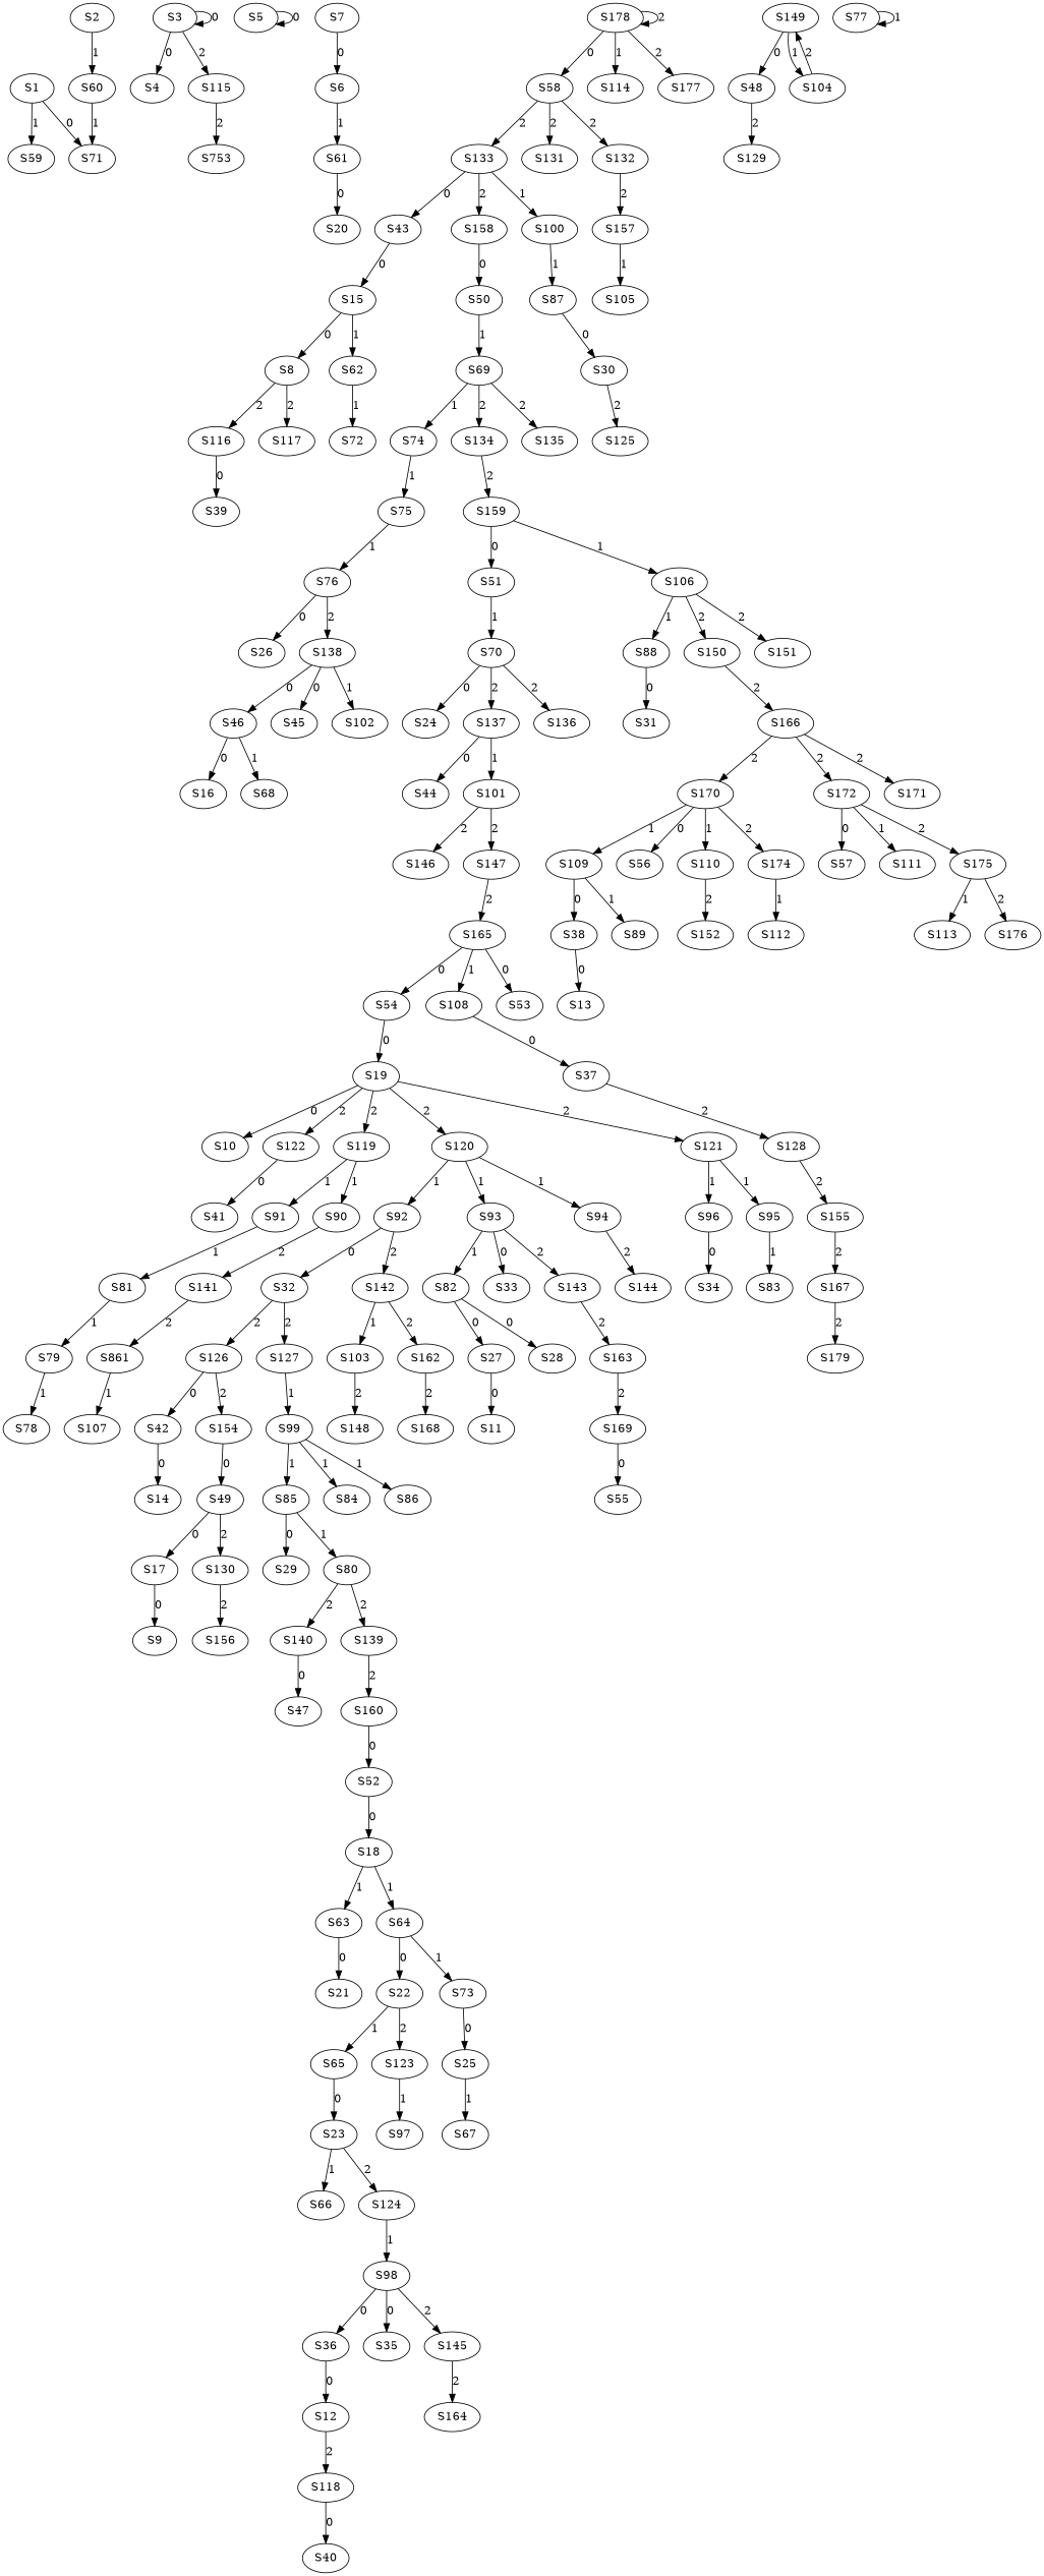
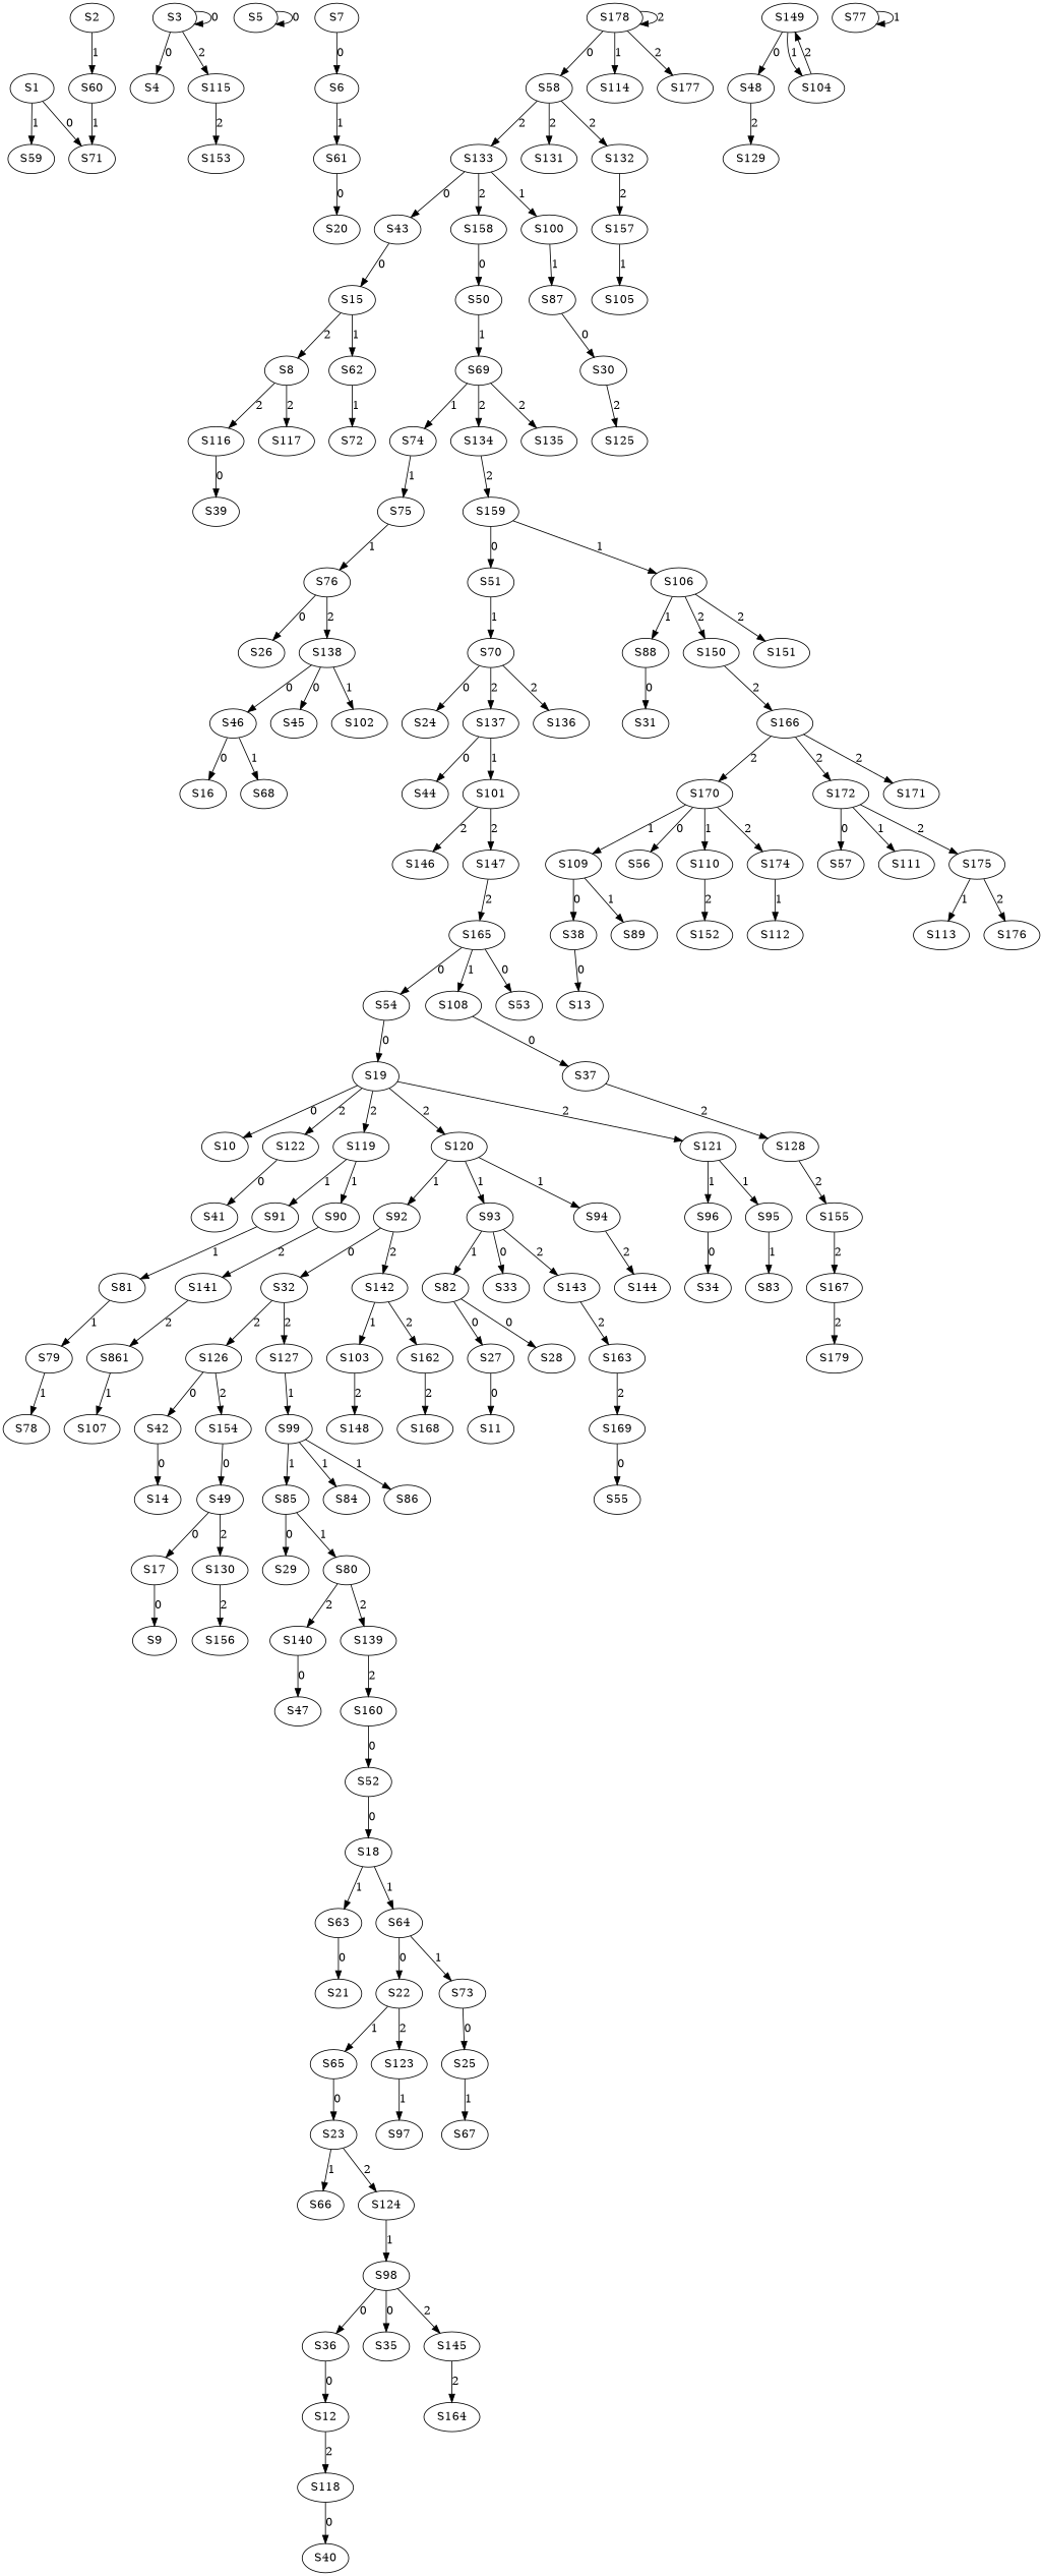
  strict digraph {
    S1
    S59
    S71
    S2
    S60
    S3
    S4
    S115
-   S153 [label=S753]
+   S153
    S5
    S7
    S6
    S61
    S20
    S15
    S8
    S62
    S116
    S117
    S72
    S39
    S17
    S9
    S19
    S10
    S122
    S119
    S120
    S121
    S41
    S91
    S90
    S92
    S93
    S94
    S96
    S95
    S27
    S11
    S36
    S12
    S118
    S40
    S38
    S13
    S42
    S14
    S43
    S46
    S16
    S68
    S49
    S130
    S156
    S52
    S18
    S63
    S64
    S21
    S22
    S73
    S54
    S65
    S123
    S25
    S23
    S97
    S66
    S124
    S98
    S70
    S24
    S137
    S136
    S44
    S101
    S67
    S76
    S26
    S138
    S45
    S102
    S82
    S28
    S85
    S29
    S80
    S140
    S139
    S87
    S30
    S125
    S88
    S31
    S32
    S142
    S126
    S127
    S103
    S162
    S154
    S99
    S33
    S143
    S163
    S34
    S35
    S145
    S164
    S108
    S37
    S128
    S155
    S109
    S89
    S133
    S158
    S100
    S50
    S146
    S147
    S47
    S149
    S48
    S104
    S129
    S69
    S74
    S134
    S135
    S159
    S51
    S106
    S150
    S151
    S160
    S165
    S53
    S169
    S55
    S170
    S56
    S110
    S174
    S152
    S112
    S172
    S57
    S111
    S175
    S113
    S176
    S178
    S58
    S114
    S177
    S131
    S132
    S157
    S75
    S77
    S79
    S78
    S81
    S83
    S84
    S86
    S166
    S141
    n170 [label=S861]
    S144
    S148
    S168
    S105
    S107
    S167
    S171
    n178 [label=S179]
    S1 -> S59 [label=1]
    S1 -> S71 [label=0]
    S2 -> S60 [label=1]
    S60 -> S71 [label=1]
    S3 -> S3 [label=0]
    S3 -> S4 [label=0]
    S3 -> S115 [label=2]
    S115 -> S153 [label=2]
    S5 -> S5 [label=0]
    S7 -> S6 [label=0]
    S6 -> S61 [label=1]
    S61 -> S20 [label=0]
-   S15 -> S8 [label=0]
+   S15 -> S8 [label=2]
    S15 -> S62 [label=1]
    S8 -> S116 [label=2]
    S8 -> S117 [label=2]
    S62 -> S72 [label=1]
    S116 -> S39 [label=0]
    S17 -> S9 [label=0]
    S19 -> S10 [label=0]
    S19 -> S122 [label=2]
    S19 -> S119 [label=2]
    S19 -> S120 [label=2]
    S19 -> S121 [label=2]
    S122 -> S41 [label=0]
    S119 -> S91 [label=1]
    S119 -> S90 [label=1]
    S120 -> S92 [label=1]
    S120 -> S93 [label=1]
    S120 -> S94 [label=1]
    S121 -> S96 [label=1]
    S121 -> S95 [label=1]
    S91 -> S81 [label=1]
    S90 -> S141 [label=2]
    S92 -> S32 [label=0]
    S92 -> S142 [label=2]
    S93 -> S82 [label=1]
    S93 -> S33 [label=0]
    S93 -> S143 [label=2]
    S94 -> S144 [label=2]
    S96 -> S34 [label=0]
    S95 -> S83 [label=1]
    S27 -> S11 [label=0]
    S36 -> S12 [label=0]
    S12 -> S118 [label=2]
    S118 -> S40 [label=0]
    S38 -> S13 [label=0]
    S42 -> S14 [label=0]
    S43 -> S15 [label=0]
    S46 -> S16 [label=0]
    S46 -> S68 [label=1]
    S49 -> S17 [label=0]
    S49 -> S130 [label=2]
    S130 -> S156 [label=2]
    S52 -> S18 [label=0]
    S18 -> S63 [label=1]
    S18 -> S64 [label=1]
    S63 -> S21 [label=0]
    S64 -> S22 [label=0]
    S64 -> S73 [label=1]
    S22 -> S65 [label=1]
    S22 -> S123 [label=2]
    S73 -> S25 [label=0]
    S54 -> S19 [label=0]
    S65 -> S23 [label=0]
    S123 -> S97 [label=1]
    S25 -> S67 [label=1]
    S23 -> S66 [label=1]
    S23 -> S124 [label=2]
    S124 -> S98 [label=1]
    S98 -> S36 [label=0]
    S98 -> S35 [label=0]
    S98 -> S145 [label=2]
    S70 -> S24 [label=0]
    S70 -> S137 [label=2]
    S70 -> S136 [label=2]
    S137 -> S44 [label=0]
    S137 -> S101 [label=1]
    S101 -> S146 [label=2]
    S101 -> S147 [label=2]
    S76 -> S26 [label=0]
    S76 -> S138 [label=2]
    S138 -> S46 [label=0]
    S138 -> S45 [label=0]
    S138 -> S102 [label=1]
    S82 -> S27 [label=0]
    S82 -> S28 [label=0]
    S85 -> S29 [label=0]
    S85 -> S80 [label=1]
    S80 -> S140 [label=2]
    S80 -> S139 [label=2]
    S140 -> S47 [label=0]
    S139 -> S160 [label=2]
    S87 -> S30 [label=0]
    S30 -> S125 [label=2]
    S88 -> S31 [label=0]
    S32 -> S126 [label=2]
    S32 -> S127 [label=2]
    S142 -> S103 [label=1]
    S142 -> S162 [label=2]
    S126 -> S42 [label=0]
    S126 -> S154 [label=2]
    S127 -> S99 [label=1]
    S103 -> S148 [label=2]
    S162 -> S168 [label=2]
    S154 -> S49 [label=0]
    S99 -> S85 [label=1]
    S99 -> S84 [label=1]
    S99 -> S86 [label=1]
    S143 -> S163 [label=2]
    S163 -> S169 [label=2]
    S145 -> S164 [label=2]
    S108 -> S37 [label=0]
    S37 -> S128 [label=2]
    S128 -> S155 [label=2]
    S155 -> S167 [label=2]
    S109 -> S38 [label=0]
    S109 -> S89 [label=1]
    S133 -> S43 [label=0]
    S133 -> S158 [label=2]
    S133 -> S100 [label=1]
    S158 -> S50 [label=0]
    S100 -> S87 [label=1]
    S50 -> S69 [label=1]
    S147 -> S165 [label=2]
    S149 -> S48 [label=0]
    S149 -> S104 [label=1]
    S48 -> S129 [label=2]
    S104 -> S149 [label=2]
    S69 -> S74 [label=1]
    S69 -> S134 [label=2]
    S69 -> S135 [label=2]
    S74 -> S75 [label=1]
    S134 -> S159 [label=2]
    S159 -> S51 [label=0]
    S159 -> S106 [label=1]
    S51 -> S70 [label=1]
    S106 -> S88 [label=1]
    S106 -> S150 [label=2]
    S106 -> S151 [label=2]
    S150 -> S166 [label=2]
    S160 -> S52 [label=0]
    S165 -> S54 [label=0]
    S165 -> S108 [label=1]
    S165 -> S53 [label=0]
    S169 -> S55 [label=0]
    S170 -> S109 [label=1]
    S170 -> S56 [label=0]
    S170 -> S110 [label=1]
    S170 -> S174 [label=2]
    S110 -> S152 [label=2]
    S174 -> S112 [label=1]
    S172 -> S57 [label=0]
    S172 -> S111 [label=1]
    S172 -> S175 [label=2]
    S175 -> S113 [label=1]
    S175 -> S176 [label=2]
    S178 -> S178 [label=2]
    S178 -> S58 [label=0]
    S178 -> S114 [label=1]
    S178 -> S177 [label=2]
    S58 -> S133 [label=2]
    S58 -> S131 [label=2]
    S58 -> S132 [label=2]
    S132 -> S157 [label=2]
    S157 -> S105 [label=1]
    S75 -> S76 [label=1]
    S77 -> S77 [label=1]
    S79 -> S78 [label=1]
    S81 -> S79 [label=1]
    S166 -> S170 [label=2]
    S166 -> S172 [label=2]
    S166 -> S171 [label=2]
    S141 -> n170 [label=2]
    n170 -> S107 [label=1]
    S167 -> n178 [label=2]
  }
